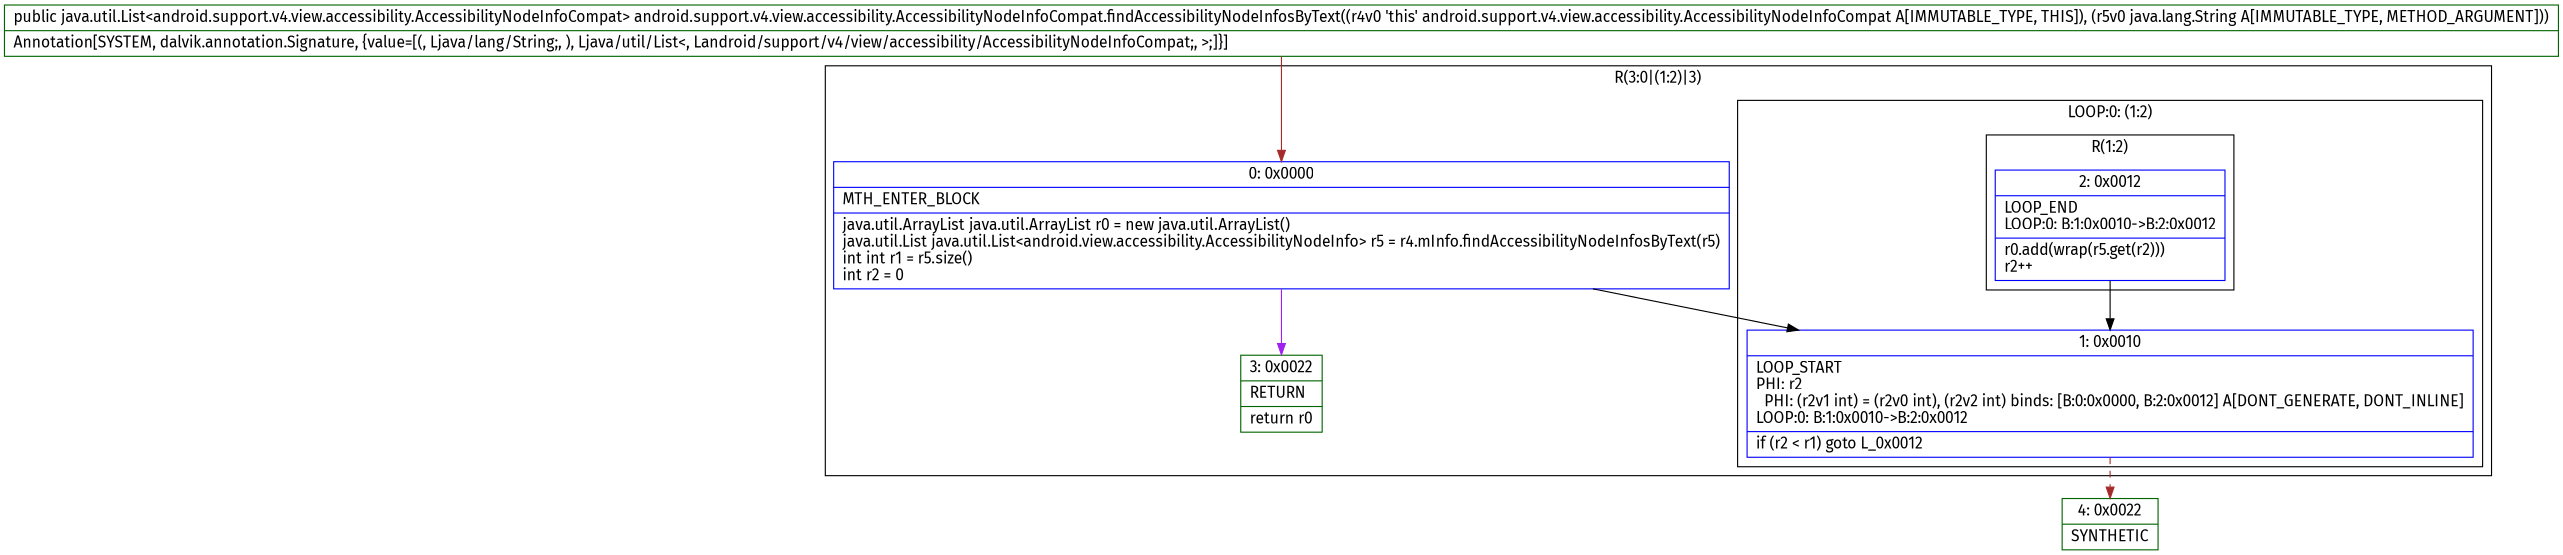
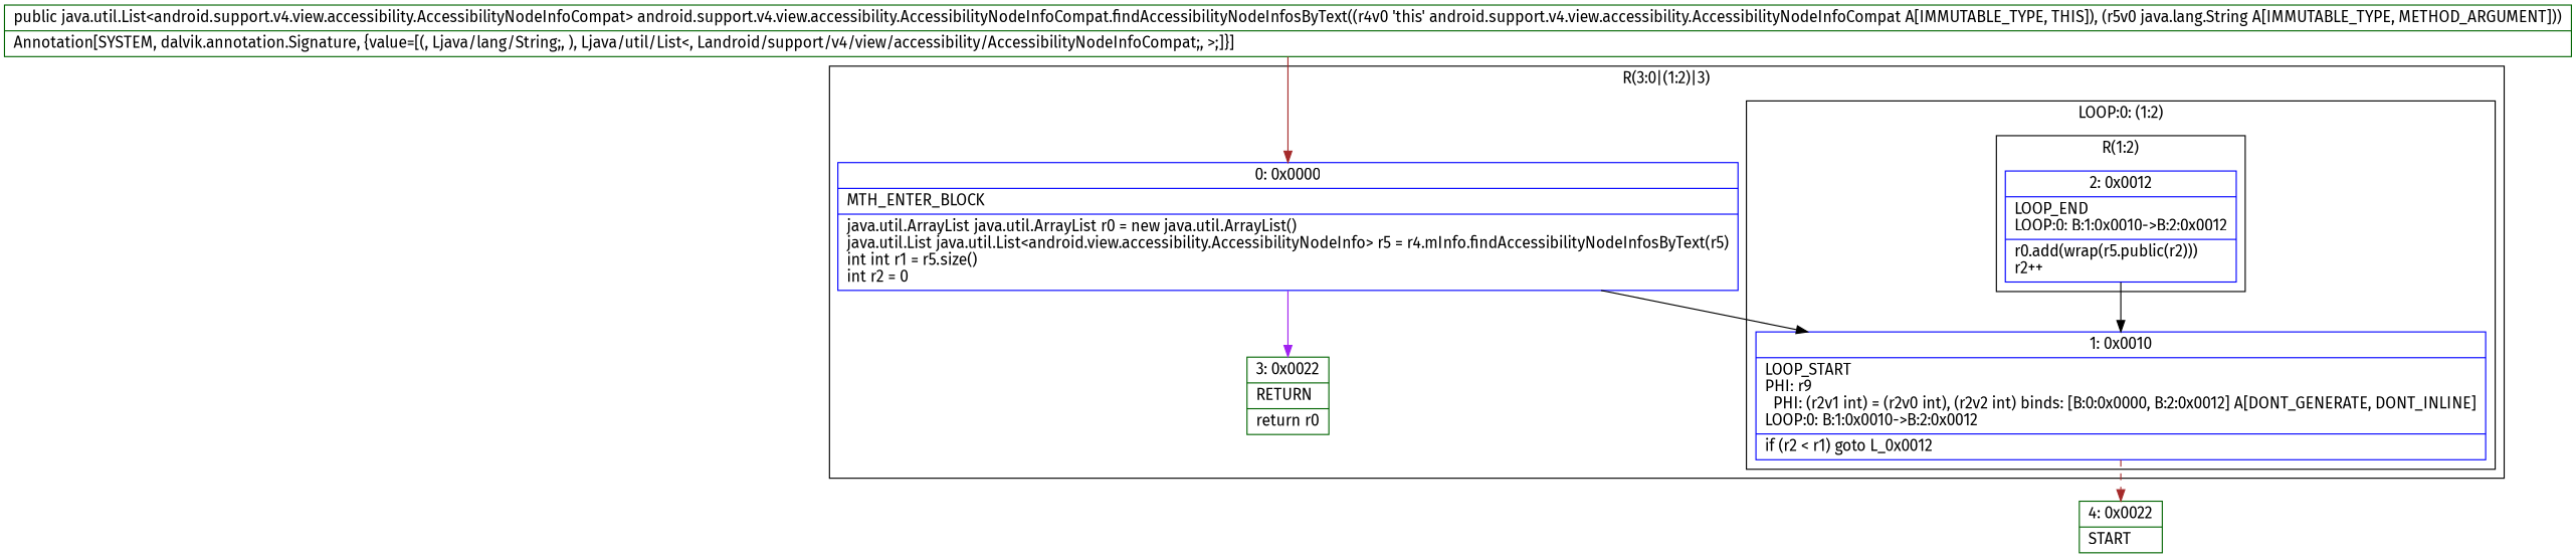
  digraph {
    fontname="Fira Sans"
    node [color=blue fontname="Fira Sans" shape=record]
    edge [color=black fontname="Fira Sans"]
-   n1 [label="{2\:\ 0x0012|LOOP_END\lLOOP:0: B:1:0x0010\-\>B:2:0x0012\l|r0.add(wrap(r5.get(r2)))\lr2++\l}"]
-   n2 [label="{1\:\ 0x0010|LOOP_START\lPHI: r2 \l  PHI: (r2v1 int) = (r2v0 int), (r2v2 int) binds: [B:0:0x0000, B:2:0x0012] A[DONT_GENERATE, DONT_INLINE]\lLOOP:0: B:1:0x0010\-\>B:2:0x0012\l|if (r2 \< r1) goto L_0x0012\l}"]
+   n1 [label="{2\:\ 0x0012|LOOP_END\lLOOP:0: B:1:0x0010\-\>B:2:0x0012\l|r0.add(wrap(r5.public(r2)))\lr2++\l}"]
+   n2 [label="{1\:\ 0x0010|LOOP_START\lPHI: r9 \l  PHI: (r2v1 int) = (r2v0 int), (r2v2 int) binds: [B:0:0x0000, B:2:0x0012] A[DONT_GENERATE, DONT_INLINE]\lLOOP:0: B:1:0x0010\-\>B:2:0x0012\l|if (r2 \< r1) goto L_0x0012\l}"]
    n3 [label="{0\:\ 0x0000|MTH_ENTER_BLOCK\l|java.util.ArrayList java.util.ArrayList r0 = new java.util.ArrayList()\ljava.util.List java.util.List\<android.view.accessibility.AccessibilityNodeInfo\> r5 = r4.mInfo.findAccessibilityNodeInfosByText(r5)\lint int r1 = r5.size()\lint r2 = 0\l}"]
    n4 [color=darkgreen label="{3\:\ 0x0022|RETURN\l|return r0\l}"]
-   n5 [color=darkgreen label="{4\:\ 0x0022|SYNTHETIC\l}"]
+   n5 [color=darkgreen label="{4\:\ 0x0022|START\l}"]
    n6 [color=darkgreen label="{public java.util.List\<android.support.v4.view.accessibility.AccessibilityNodeInfoCompat\> android.support.v4.view.accessibility.AccessibilityNodeInfoCompat.findAccessibilityNodeInfosByText((r4v0 'this' android.support.v4.view.accessibility.AccessibilityNodeInfoCompat A[IMMUTABLE_TYPE, THIS]), (r5v0 java.lang.String A[IMMUTABLE_TYPE, METHOD_ARGUMENT]))  | Annotation[SYSTEM, dalvik.annotation.Signature, \{value=[(, Ljava\/lang\/String;, ), Ljava\/util\/List\<, Landroid\/support\/v4\/view\/accessibility\/AccessibilityNodeInfoCompat;, \>;]\}]\l}"]
    subgraph cluster_1 {
      label="R(3:0|(1:2)|3)"
      n3
      n4
      subgraph cluster_2 {
        label="LOOP:0: (1:2)"
        n2
        subgraph cluster_3 {
          label="R(1:2)"
          n1
        }
      }
    }
    n1 -> n2
    n2 -> n5 [color=brown style=dashed]
    n3 -> n2
    n3 -> n4 [color=purple]
    n6 -> n3 [color=brown]
  }
